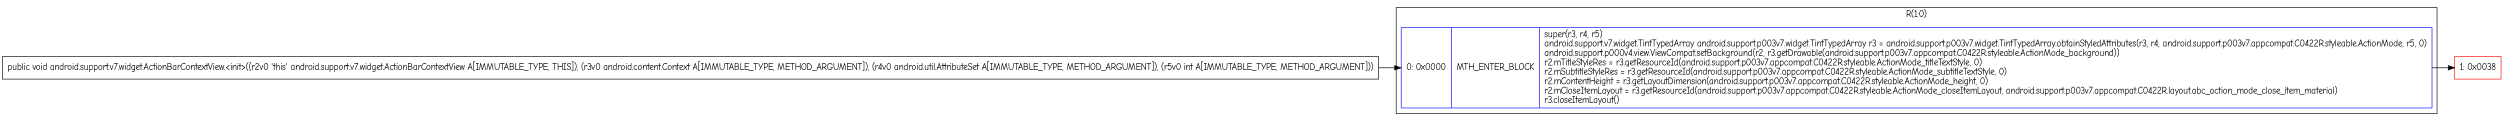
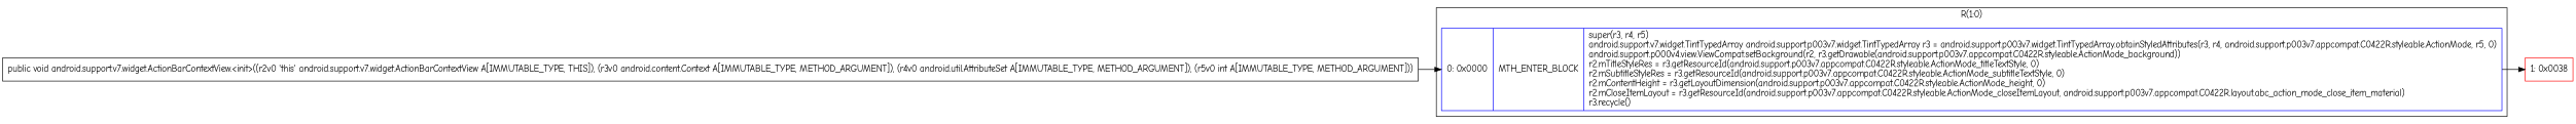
  digraph {
    rankdir=LR
    fontname="Comic Neue"
    node [shape=record fontname="Comic Neue"]
    edge [fontname="Comic Neue"]
-   n1 [color=blue label="{0\:\ 0x0000|MTH_ENTER_BLOCK\l|super(r3, r4, r5)\landroid.support.v7.widget.TintTypedArray android.support.p003v7.widget.TintTypedArray r3 = android.support.p003v7.widget.TintTypedArray.obtainStyledAttributes(r3, r4, android.support.p003v7.appcompat.C0422R.styleable.ActionMode, r5, 0)\landroid.support.p000v4.view.ViewCompat.setBackground(r2, r3.getDrawable(android.support.p003v7.appcompat.C0422R.styleable.ActionMode_background))\lr2.mTitleStyleRes = r3.getResourceId(android.support.p003v7.appcompat.C0422R.styleable.ActionMode_titleTextStyle, 0)\lr2.mSubtitleStyleRes = r3.getResourceId(android.support.p003v7.appcompat.C0422R.styleable.ActionMode_subtitleTextStyle, 0)\lr2.mContentHeight = r3.getLayoutDimension(android.support.p003v7.appcompat.C0422R.styleable.ActionMode_height, 0)\lr2.mCloseItemLayout = r3.getResourceId(android.support.p003v7.appcompat.C0422R.styleable.ActionMode_closeItemLayout, android.support.p003v7.appcompat.C0422R.layout.abc_action_mode_close_item_material)\lr3.closeItemLayout()\l}"]
+   n1 [color=blue label="{0\:\ 0x0000|MTH_ENTER_BLOCK\l|super(r3, r4, r5)\landroid.support.v7.widget.TintTypedArray android.support.p003v7.widget.TintTypedArray r3 = android.support.p003v7.widget.TintTypedArray.obtainStyledAttributes(r3, r4, android.support.p003v7.appcompat.C0422R.styleable.ActionMode, r5, 0)\landroid.support.p000v4.view.ViewCompat.setBackground(r2, r3.getDrawable(android.support.p003v7.appcompat.C0422R.styleable.ActionMode_background))\lr2.mTitleStyleRes = r3.getResourceId(android.support.p003v7.appcompat.C0422R.styleable.ActionMode_titleTextStyle, 0)\lr2.mSubtitleStyleRes = r3.getResourceId(android.support.p003v7.appcompat.C0422R.styleable.ActionMode_subtitleTextStyle, 0)\lr2.mContentHeight = r3.getLayoutDimension(android.support.p003v7.appcompat.C0422R.styleable.ActionMode_height, 0)\lr2.mCloseItemLayout = r3.getResourceId(android.support.p003v7.appcompat.C0422R.styleable.ActionMode_closeItemLayout, android.support.p003v7.appcompat.C0422R.layout.abc_action_mode_close_item_material)\lr3.recycle()\l}"]
    n2 [color=red label="{1\:\ 0x0038}"]
    n3 [label="{public void android.support.v7.widget.ActionBarContextView.\<init\>((r2v0 'this' android.support.v7.widget.ActionBarContextView A[IMMUTABLE_TYPE, THIS]), (r3v0 android.content.Context A[IMMUTABLE_TYPE, METHOD_ARGUMENT]), (r4v0 android.util.AttributeSet A[IMMUTABLE_TYPE, METHOD_ARGUMENT]), (r5v0 int A[IMMUTABLE_TYPE, METHOD_ARGUMENT])) }"]
    subgraph cluster_1 {
      label="R(1:0)"
      n1
    }
    n1 -> n2
    n3 -> n1
  }
